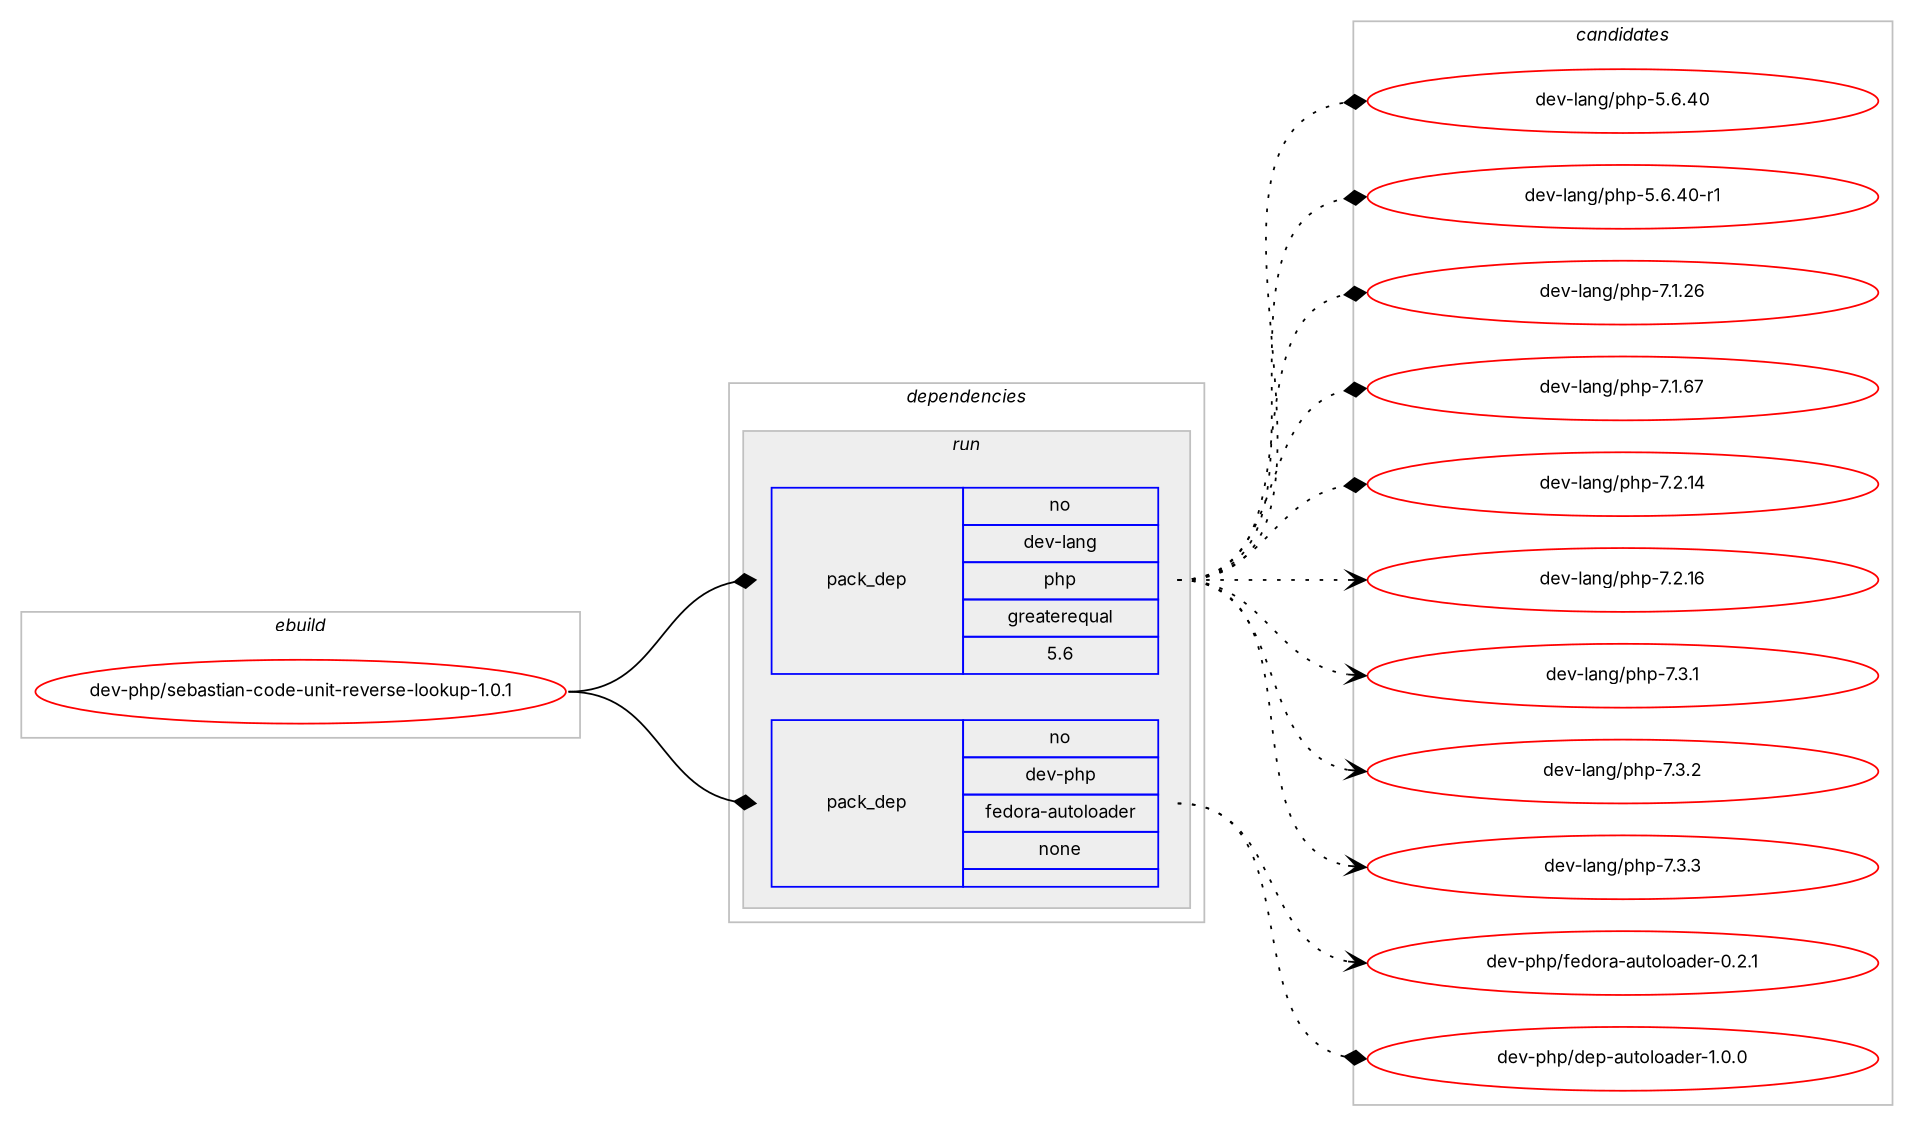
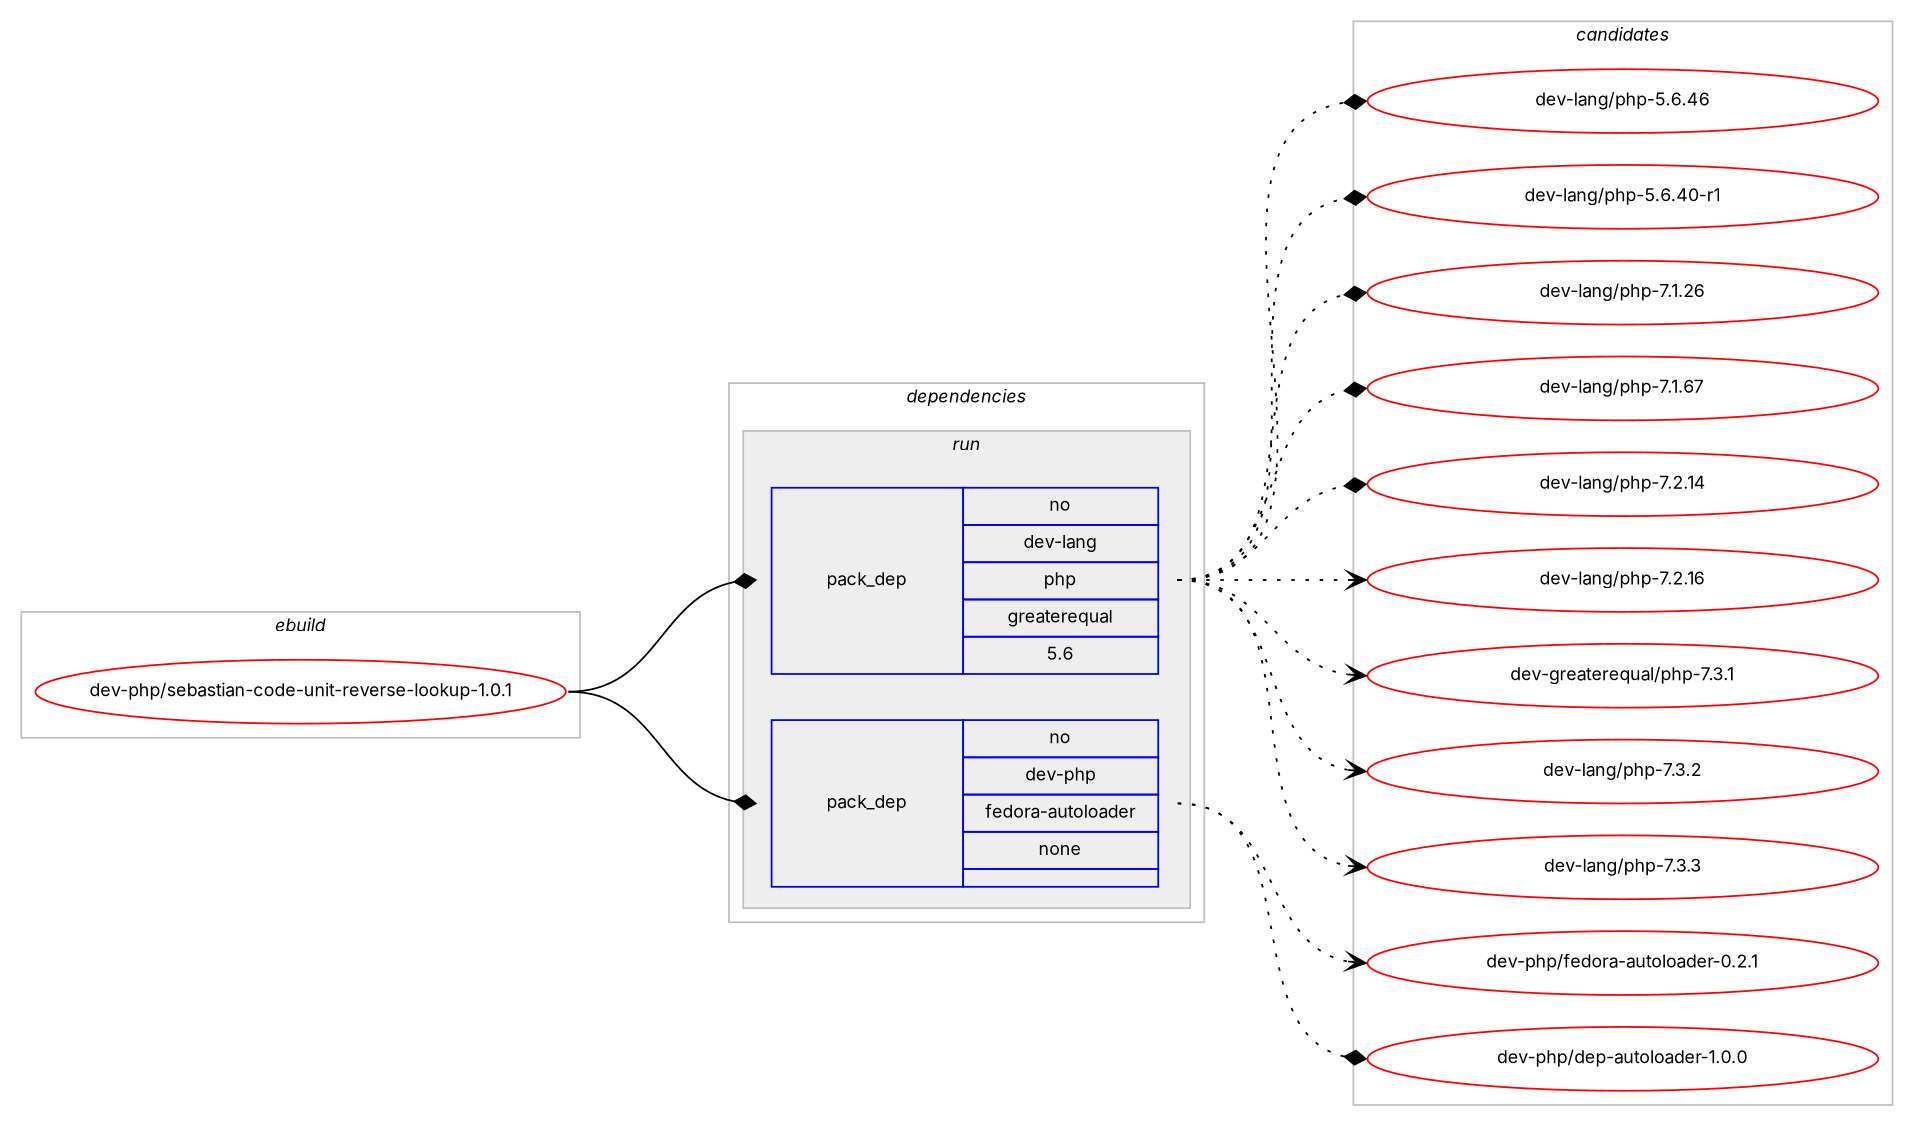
  digraph {
    compound=true
    concentrate=true
    fontname=Inter
    fontsize=10
    newrank=true
    rankdir=LR
    ranksep=1.5
    node [color=red fontname=Inter fontsize=10]
    edge [arrowhead=diamond fontname=Inter headport=w style=dotted tailport=e weight=100]
    n1 [label="dev-php/sebastian-code-unit-reverse-lookup-1.0.1" width=4]
    n2 [color=blue label=<<TABLE BORDER="0" CELLBORDER="1" CELLSPACING="0" CELLPADDING="4" WIDTH="220"><TR><TD ROWSPAN="6" CELLPADDING="30">pack_dep</TD></TR><TR><TD WIDTH="110">no</TD></TR><TR><TD>dev-lang</TD></TR><TR><TD>php</TD></TR><TR><TD>greaterequal</TD></TR><TR><TD>5.6</TD></TR></TABLE>> shape=none]
    n3 [color=blue label=<<TABLE BORDER="0" CELLBORDER="1" CELLSPACING="0" CELLPADDING="4" WIDTH="220"><TR><TD ROWSPAN="6" CELLPADDING="30">pack_dep</TD></TR><TR><TD WIDTH="110">no</TD></TR><TR><TD>dev-php</TD></TR><TR><TD>fedora-autoloader</TD></TR><TR><TD>none</TD></TR><TR><TD></TD></TR></TABLE>> shape=none]
-   n4 [label="dev-lang/php-5.6.40" width=4]
+   n4 [label="dev-lang/php-5.6.46" width=4]
    n5 [label="dev-lang/php-5.6.40-r1" width=4]
    n6 [label="dev-lang/php-7.1.26" width=4]
    n7 [label="dev-lang/php-7.1.67" width=4]
    n8 [label="dev-lang/php-7.2.14" width=4]
    n9 [label="dev-lang/php-7.2.16" width=4]
-   n10 [label="dev-lang/php-7.3.1" width=4]
+   n10 [label="dev-greaterequal/php-7.3.1" width=4]
    n11 [label="dev-lang/php-7.3.2" width=4]
    n12 [label="dev-lang/php-7.3.3" width=4]
    n13 [label="dev-php/fedora-autoloader-0.2.1" width=4]
    n14 [label="dev-php/dep-autoloader-1.0.0" width=4]
    subgraph cluster_1 {
      color=gray
      label=<<i>ebuild</i>>
      rank=same
      n1
    }
    subgraph cluster_2 {
      color=gray
      label=<<i>dependencies</i>>
      subgraph cluster_3 {
        color=gray
        fillcolor="#eeeeee"
        label=<<i>compile</i>>
        style=filled
      }
      subgraph cluster_4 {
        color=gray
        fillcolor="#eeeeee"
        label=<<i>compile and run</i>>
        style=filled
      }
      subgraph cluster_5 {
        color=gray
        fillcolor="#eeeeee"
        label=<<i>run</i>>
        style=filled
        subgraph sub_6 {
          color=gray
          fillcolor="#eeeeee"
          label=<<i>run</i>>
          style=filled
          n2
        }
        subgraph sub_7 {
          color=gray
          fillcolor="#eeeeee"
          label=<<i>run</i>>
          style=filled
          n3
        }
      }
    }
    subgraph cluster_8 {
      color=gray
      label=<<i>candidates</i>>
      rank=same
      subgraph sub_9 {
        color=black
        label=<<i>candidates</i>>
        nodesep=1
        rank=same
        n4
        n5
        n6
        n7
        n8
        n9
        n10
        n11
        n12
      }
      subgraph sub_10 {
        color=black
        label=<<i>candidates</i>>
        nodesep=1
        rank=same
        n13
        n14
      }
    }
    n1 -> n2 [style=solid weight=20]
    n1 -> n3 [style=solid weight=20]
    n2 -> n4
    n2 -> n5
    n2 -> n6
    n2 -> n7
    n2 -> n8
    n2 -> n9 [arrowhead=vee]
    n2 -> n10 [arrowhead=vee]
    n2 -> n11 [arrowhead=vee]
    n2 -> n12 [arrowhead=vee]
    n3 -> n13 [arrowhead=vee]
    n3 -> n14
  }
